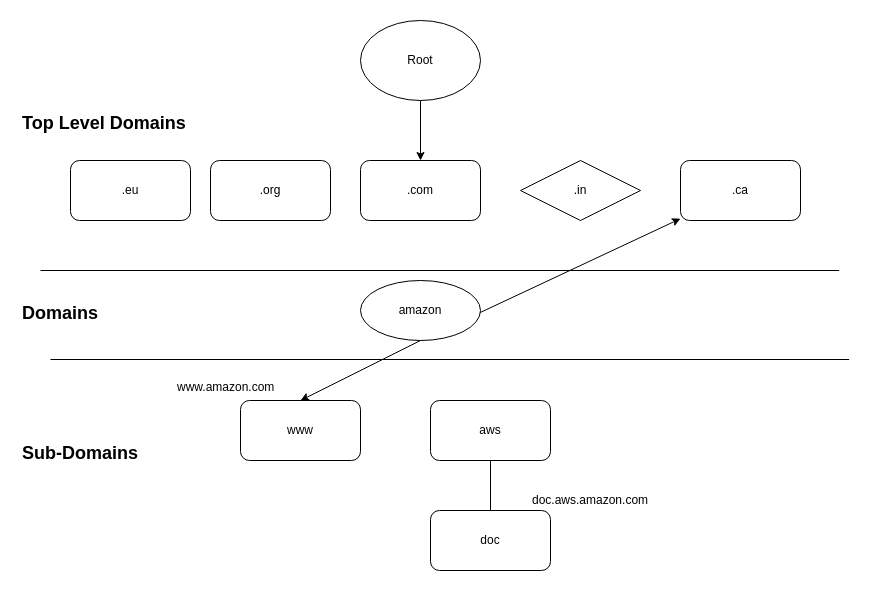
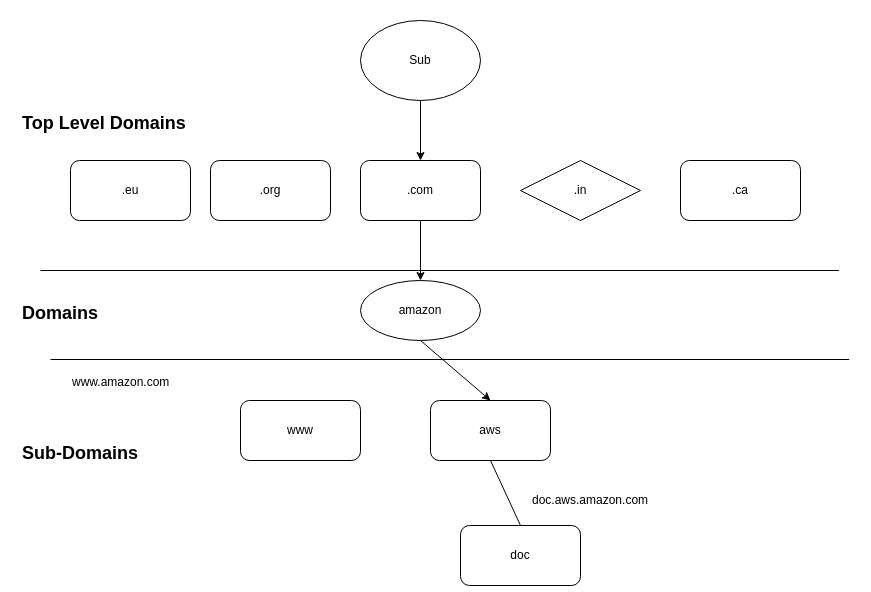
  <mxCell id="0" />
  <mxCell id="1" parent="0" />
+ <mxCell id="2" style="edgeStyle=orthogonalEdgeStyle;rounded=0;orthogonalLoop=1;jettySize=auto;html=1;exitX=0.5;exitY=1;exitDx=0;exitDy=0;entryX=0.5;entryY=0;entryDx=0;entryDy=0;" edge="1" parent="1" source="3" target="12"><mxGeometry relative="1" as="geometry" /></mxCell>
  <mxCell id="3" value=".com" style="rounded=1;whiteSpace=wrap;html=1;" vertex="1" parent="1"><mxGeometry x="360" y="160" width="120" height="60" as="geometry" /></mxCell>
  <mxCell id="4" style="edgeStyle=orthogonalEdgeStyle;rounded=0;orthogonalLoop=1;jettySize=auto;html=1;exitX=0.5;exitY=1;exitDx=0;exitDy=0;entryX=0.5;entryY=0;entryDx=0;entryDy=0;" edge="1" parent="1" source="5" target="3"><mxGeometry relative="1" as="geometry" /></mxCell>
- <mxCell id="5" value="Root" style="ellipse;whiteSpace=wrap;html=1;" vertex="1" parent="1"><mxGeometry x="360" y="20" width="120" height="80" as="geometry" /></mxCell>
+ <mxCell id="5" value="Sub" style="ellipse;whiteSpace=wrap;html=1;" vertex="1" parent="1"><mxGeometry x="360" y="20" width="120" height="80" as="geometry" /></mxCell>
  <mxCell id="6" value=".org" style="rounded=1;whiteSpace=wrap;html=1;" vertex="1" parent="1"><mxGeometry x="210" y="160" width="120" height="60" as="geometry" /></mxCell>
  <mxCell id="7" value=".eu" style="rounded=1;whiteSpace=wrap;html=1;" vertex="1" parent="1"><mxGeometry x="70" y="160" width="120" height="60" as="geometry" /></mxCell>
  <mxCell id="8" value=".in" style="rhombus;whiteSpace=wrap;html=1;" vertex="1" parent="1"><mxGeometry x="520" y="160" width="120" height="60" as="geometry" /></mxCell>
  <mxCell id="9" value=".ca" style="rounded=1;whiteSpace=wrap;html=1;" vertex="1" parent="1"><mxGeometry x="680" y="160" width="120" height="60" as="geometry" /></mxCell>
- <mxCell id="10" style="rounded=0;orthogonalLoop=1;jettySize=auto;html=1;exitX=0.5;exitY=1;exitDx=0;exitDy=0;entryX=0.5;entryY=0;entryDx=0;entryDy=0;" edge="1" parent="1" source="12" target="13"><mxGeometry relative="1" as="geometry" /></mxCell>
- <mxCell id="11" style="edgeStyle=none;rounded=0;orthogonalLoop=1;jettySize=auto;html=1;exitX=0.5;exitY=1;exitDx=0;exitDy=0;" edge="1" parent="1" source="12" target="9"><mxGeometry relative="1" as="geometry" /></mxCell>
+ <mxCell id="11" style="edgeStyle=none;rounded=0;orthogonalLoop=1;jettySize=auto;html=1;exitX=0.5;exitY=1;exitDx=0;exitDy=0;entryX=0.5;entryY=0;entryDx=0;entryDy=0;" edge="1" parent="1" source="12" target="15"><mxGeometry relative="1" as="geometry" /></mxCell>
  <mxCell id="12" value="amazon" style="ellipse;whiteSpace=wrap;html=1;" vertex="1" parent="1"><mxGeometry x="360" y="280" width="120" height="60" as="geometry" /></mxCell>
  <mxCell id="13" value="www" style="rounded=1;whiteSpace=wrap;html=1;" vertex="1" parent="1"><mxGeometry x="240" y="400" width="120" height="60" as="geometry" /></mxCell>
  <mxCell id="14" style="edgeStyle=none;rounded=0;orthogonalLoop=1;jettySize=auto;html=1;exitX=0.5;exitY=1;exitDx=0;exitDy=0;entryX=0.5;entryY=0;entryDx=0;entryDy=0;endArrow=none;" edge="1" parent="1" source="15" target="16"><mxGeometry relative="1" as="geometry" /></mxCell>
  <mxCell id="15" value="aws" style="rounded=1;whiteSpace=wrap;html=1;" vertex="1" parent="1"><mxGeometry x="430" y="400" width="120" height="60" as="geometry" /></mxCell>
- <mxCell id="16" value="doc" style="rounded=1;whiteSpace=wrap;html=1;" vertex="1" parent="1"><mxGeometry x="430" y="510" width="120" height="60" as="geometry" /></mxCell>
- <mxCell id="17" value="www.amazon.com" style="text;html=1;resizable=0;points=[];autosize=1;align=left;verticalAlign=top;spacingTop=-4;" vertex="1" parent="1"><mxGeometry x="175" y="377" width="110" height="20" as="geometry" /></mxCell>
+ <mxCell id="16" value="doc" style="rounded=1;whiteSpace=wrap;html=1;" vertex="1" parent="1"><mxGeometry x="460" y="525" width="120" height="60" as="geometry" /></mxCell>
+ <mxCell id="17" value="www.amazon.com" style="text;html=1;resizable=0;points=[];autosize=1;align=left;verticalAlign=top;spacingTop=-4;" vertex="1" parent="1"><mxGeometry x="70" y="372" width="110" height="20" as="geometry" /></mxCell>
  <mxCell id="18" value="doc.aws.amazon.com" style="text;html=1;resizable=0;points=[];autosize=1;align=left;verticalAlign=top;spacingTop=-4;" vertex="1" parent="1"><mxGeometry x="530" y="490" width="130" height="20" as="geometry" /></mxCell>
  <mxCell id="19" value="" style="endArrow=none;html=1;" edge="1" parent="1"><mxGeometry width="50" height="50" relative="1" as="geometry"><mxPoint x="40" y="270" as="sourcePoint" /><mxPoint x="838.667" y="270" as="targetPoint" /></mxGeometry></mxCell>
  <mxCell id="20" value="" style="endArrow=none;html=1;" edge="1" parent="1"><mxGeometry width="50" height="50" relative="1" as="geometry"><mxPoint x="50" y="359" as="sourcePoint" /><mxPoint x="848.667" y="359" as="targetPoint" /></mxGeometry></mxCell>
  <mxCell id="21" value="Top Level Domains&amp;nbsp;" style="text;html=1;resizable=0;points=[];autosize=1;align=left;verticalAlign=top;spacingTop=-4;strokeWidth=12;fontSize=18;fontStyle=1" vertex="1" parent="1"><mxGeometry y="110" width="120" height="20" as="geometry" x="20" /></mxCell>
  <mxCell id="22" value="Domains" style="text;html=1;resizable=0;points=[];autosize=1;align=left;verticalAlign=top;spacingTop=-4;fontSize=18;fontStyle=1" vertex="1" parent="1"><mxGeometry y="300" width="60" height="20" as="geometry" x="20" /></mxCell>
  <mxCell id="23" value="Sub-Domains" style="text;html=1;resizable=0;points=[];autosize=1;align=left;verticalAlign=top;spacingTop=-4;fontSize=18;fontStyle=1" vertex="1" parent="1"><mxGeometry y="440" width="90" height="20" as="geometry" x="20" /></mxCell>
